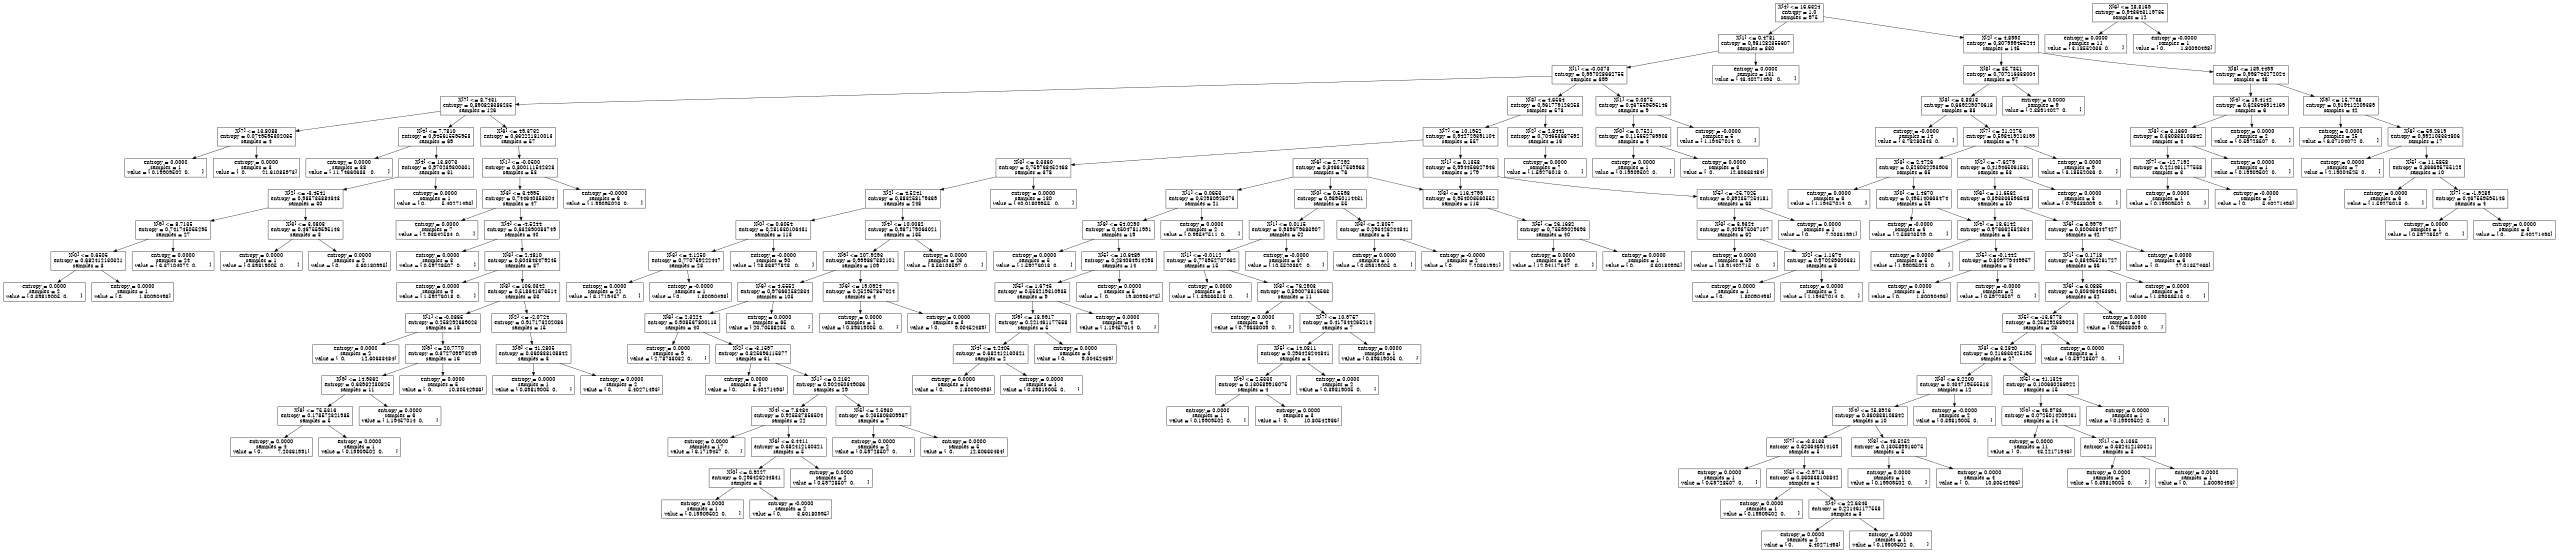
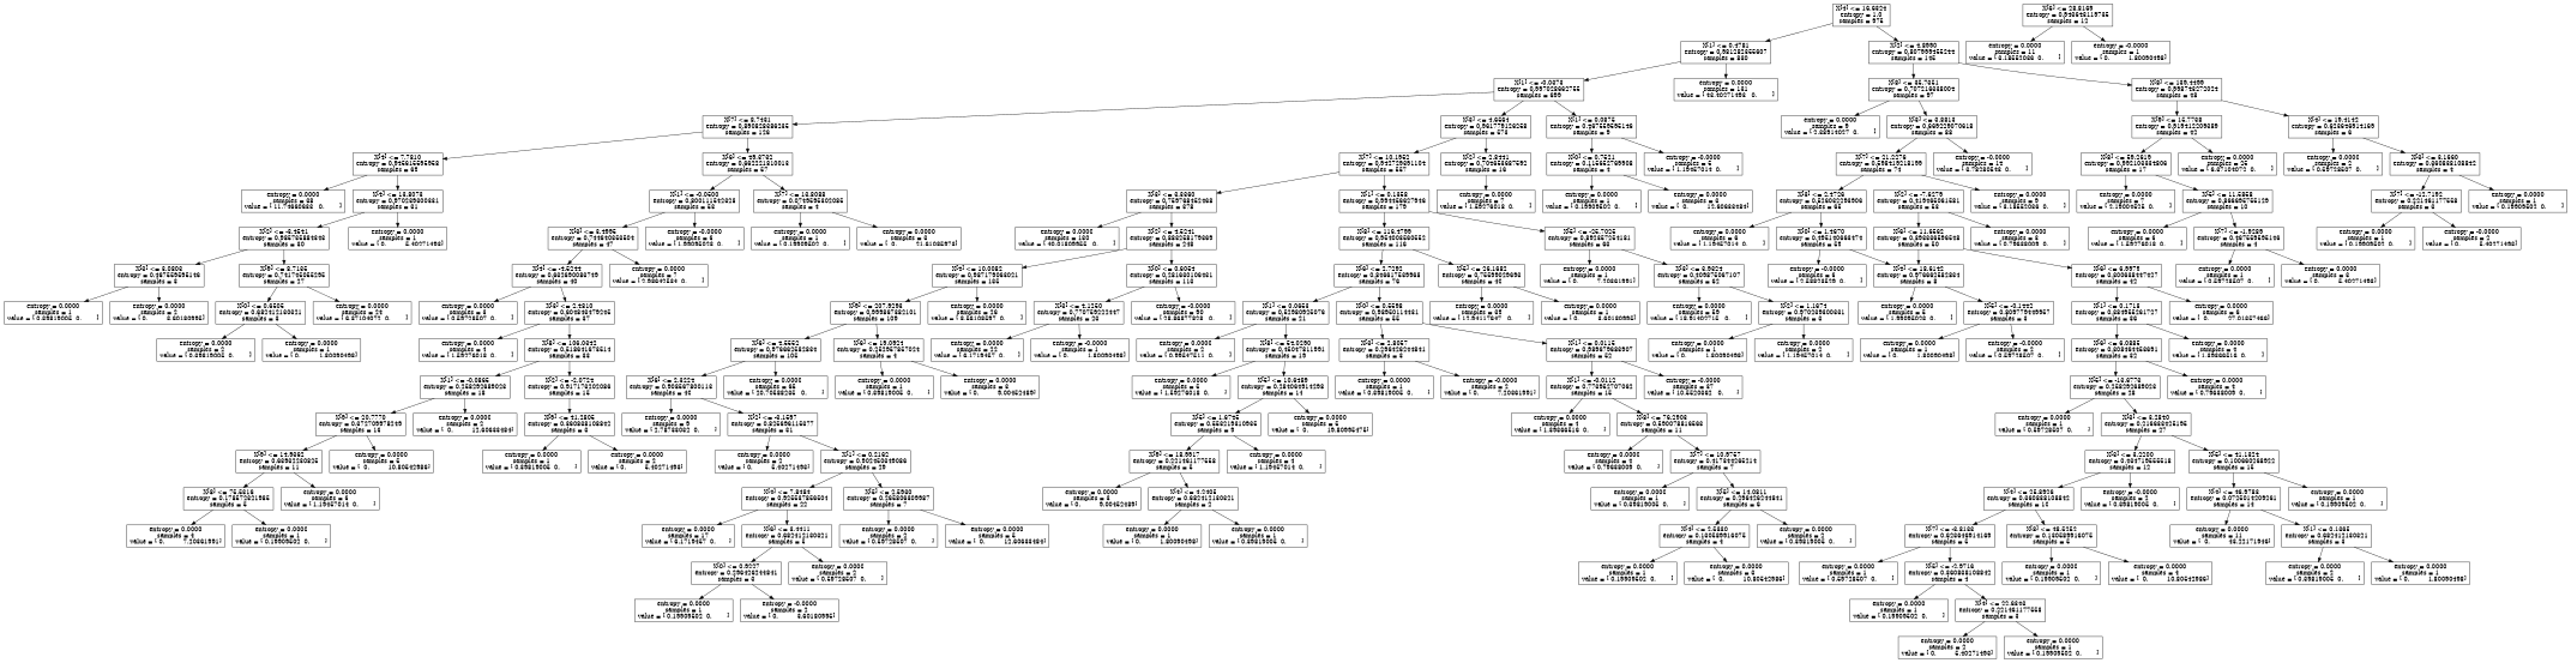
  digraph {
    node [shape=box]
    n1 [label="X[4] <= 16.6324\nentropy = 1.0\nsamples = 975"]
    n2 [label="X[1] <= 0.4781\nentropy = 0.981282355607\nsamples = 830"]
    n3 [label="X[2] <= 4.8990\nentropy = 0.807999455244\nsamples = 145"]
    n4 [label="X[1] <= -0.0373\nentropy = 0.997028662755\nsamples = 699"]
    n5 [label="entropy = 0.0000\nsamples = 131\nvalue = [ 43.40271493   0.        ]"]
    n6 [label="X[8] <= 35.7351\nentropy = 0.707216338004\nsamples = 97"]
    n7 [label="X[8] <= 139.4499\nentropy = 0.998743272024\nsamples = 48"]
    n8 [label="X[7] <= 8.7431\nentropy = 0.890828386235\nsamples = 126"]
    n9 [label="X[3] <= 4.6564\nentropy = 0.961779126258\nsamples = 573"]
    n10 [label="X[1] <= 0.0875\nentropy = 0.467559595146\nsamples = 9"]
    n11 [label="X[4] <= 7.7810\nentropy = 0.945615595958\nsamples = 69"]
    n12 [label="X[6] <= 49.3732\nentropy = 0.662221810013\nsamples = 57"]
    n13 [label="X[7] <= 10.1952\nentropy = 0.942729391104\nsamples = 557"]
    n14 [label="X[2] <= 2.8441\nentropy = 0.704653687592\nsamples = 16"]
    n15 [label="entropy = 0.0000\nsamples = 38\nvalue = [ 11.74660633   0.        ]"]
    n16 [label="X[4] <= 13.8073\nentropy = 0.970239300331\nsamples = 31"]
    n17 [label="X[1] <= -0.0500\nentropy = 0.800111542328\nsamples = 53"]
    n18 [label="X[7] <= 13.8088\nentropy = 0.0749595302085\nsamples = 4"]
    n19 [label="X[2] <= -3.4541\nentropy = 0.985735884343\nsamples = 30"]
    n20 [label="entropy = 0.0000\nsamples = 1\nvalue = [ 0.          5.40271493]"]
    n21 [label="X[3] <= 3.0803\nentropy = 0.467559595146\nsamples = 3"]
    n22 [label="X[9] <= 8.7135\nentropy = 0.741745055295\nsamples = 27"]
    n23 [label="entropy = 0.0000\nsamples = 1\nvalue = [ 0.39819005  0.        ]"]
    n24 [label="entropy = 0.0000\nsamples = 2\nvalue = [ 0.          3.60180995]"]
    n25 [label="X[0] <= 0.6505\nentropy = 0.682412130321\nsamples = 3"]
    n26 [label="entropy = 0.0000\nsamples = 24\nvalue = [ 6.37104072  0.        ]"]
    n27 [label="entropy = 0.0000\nsamples = 2\nvalue = [ 0.39819005  0.        ]"]
    n28 [label="entropy = 0.0000\nsamples = 1\nvalue = [ 0.          1.80090498]"]
    n29 [label="X[3] <= 3.4995\nentropy = 0.744640353504\nsamples = 47"]
    n30 [label="entropy = -0.0000\nsamples = 6\nvalue = [ 1.99095023  0.        ]"]
    n31 [label="entropy = 0.0000\nsamples = 1\nvalue = [ 0.19909502  0.        ]"]
    n32 [label="entropy = 0.0000\nsamples = 3\nvalue = [  0.          21.61085973]"]
    n33 [label="X[4] <= -4.5244\nentropy = 0.632690083749\nsamples = 40"]
    n34 [label="entropy = 0.0000\nsamples = 7\nvalue = [ 2.98642534  0.        ]"]
    n35 [label="entropy = 0.0000\nsamples = 3\nvalue = [ 0.59728507  0.        ]"]
    n36 [label="X[3] <= 2.4810\nentropy = 0.604843479245\nsamples = 37"]
    n37 [label="entropy = 0.0000\nsamples = 4\nvalue = [ 1.59276018  0.        ]"]
    n38 [label="X[8] <= 106.0342\nentropy = 0.518641673514\nsamples = 33"]
    n39 [label="X[1] <= -0.0865\nentropy = 0.258292689023\nsamples = 18"]
    n40 [label="X[2] <= -2.0724\nentropy = 0.917173202086\nsamples = 15"]
    n41 [label="X[9] <= 20.7770\nentropy = 0.372709978249\nsamples = 16"]
    n42 [label="entropy = 0.0000\nsamples = 2\nvalue = [  0.          12.60633484]"]
    n43 [label="X[9] <= 41.2805\nentropy = 0.360838108842\nsamples = 3"]
    n44 [label="X[9] <= 14.9362\nentropy = 0.63932230825\nsamples = 11"]
    n45 [label="entropy = 0.0000\nsamples = 5\nvalue = [  0.          10.80542986]"]
    n46 [label="X[8] <= 75.5316\nentropy = 0.178572321985\nsamples = 5"]
    n47 [label="entropy = 0.0000\nsamples = 6\nvalue = [ 1.19457014  0.        ]"]
    n48 [label="entropy = 0.0000\nsamples = 4\nvalue = [ 0.          7.20361991]"]
    n49 [label="entropy = 0.0000\nsamples = 1\nvalue = [ 0.19909502  0.        ]"]
    n50 [label="entropy = 0.0000\nsamples = 1\nvalue = [ 0.39819005  0.        ]"]
    n51 [label="entropy = 0.0000\nsamples = 2\nvalue = [ 0.          5.40271493]"]
    n52 [label="X[6] <= 28.8169\nentropy = 0.943643119735\nsamples = 12"]
    n53 [label="entropy = 0.0000\nsamples = 11\nvalue = [ 3.18552036  0.        ]"]
    n54 [label="entropy = -0.0000\nsamples = 1\nvalue = [ 0.          1.80090498]"]
    n55 [label="X[3] <= 3.3360\nentropy = 0.759768452468\nsamples = 378"]
    n56 [label="X[1] <= 0.1358\nentropy = 0.994456627946\nsamples = 179"]
    n57 [label="entropy = 0.0000\nsamples = 7\nvalue = [ 1.59276018  0.        ]"]
    n58 [label="entropy = 0.0000\nsamples = 130\nvalue = [ 40.01809955   0.        ]"]
    n59 [label="X[2] <= 4.5241\nentropy = 0.883258179369\nsamples = 248"]
    n60 [label="X[8] <= 116.4799\nentropy = 0.954003560552\nsamples = 116"]
    n61 [label="X[5] <= -25.7025\nentropy = 0.892357254181\nsamples = 63"]
    n62 [label="X[4] <= 10.0082\nentropy = 0.987179063021\nsamples = 135"]
    n63 [label="X[0] <= 0.6054\nentropy = 0.281630106431\nsamples = 113"]
    n64 [label="X[9] <= 207.9293\nentropy = 0.999867382101\nsamples = 109"]
    n65 [label="entropy = 0.0000\nsamples = 26\nvalue = [ 8.56108597  0.        ]"]
    n66 [label="X[3] <= 4.1250\nentropy = 0.770759222447\nsamples = 23"]
    n67 [label="entropy = -0.0000\nsamples = 90\nvalue = [ 28.86877828   0.        ]"]
    n68 [label="X[6] <= 4.5552\nentropy = 0.976662582834\nsamples = 105"]
    n69 [label="X[6] <= 19.0924\nentropy = 0.252957857024\nsamples = 4"]
    n70 [label="X[6] <= 2.3224\nentropy = 0.908567800113\nsamples = 40"]
    n71 [label="entropy = 0.0000\nsamples = 65\nvalue = [ 20.70588235   0.        ]"]
    n72 [label="entropy = 0.0000\nsamples = 1\nvalue = [ 0.39819005  0.        ]"]
    n73 [label="entropy = 0.0000\nsamples = 3\nvalue = [ 0.          9.00452489]"]
    n74 [label="entropy = 0.0000\nsamples = 9\nvalue = [ 2.78733032  0.        ]"]
    n75 [label="X[2] <= -3.1597\nentropy = 0.825696115377\nsamples = 31"]
    n76 [label="entropy = 0.0000\nsamples = 2\nvalue = [ 0.          5.40271493]"]
    n77 [label="X[1] <= 0.2162\nentropy = 0.902450349086\nsamples = 29"]
    n78 [label="X[4] <= 7.8484\nentropy = 0.925537856504\nsamples = 22"]
    n79 [label="X[5] <= 2.5930\nentropy = 0.265806309987\nsamples = 7"]
    n80 [label="entropy = 0.0000\nsamples = 17\nvalue = [ 6.1719457  0.       ]"]
    n81 [label="X[6] <= 3.4411\nentropy = 0.682412130321\nsamples = 5"]
    n82 [label="entropy = 0.0000\nsamples = 2\nvalue = [ 0.59728507  0.        ]"]
    n83 [label="entropy = 0.0000\nsamples = 5\nvalue = [  0.          12.60633484]"]
    n84 [label="X[0] <= 0.9227\nentropy = 0.296426244841\nsamples = 3"]
    n85 [label="entropy = 0.0000\nsamples = 2\nvalue = [ 0.59728507  0.        ]"]
    n86 [label="entropy = 0.0000\nsamples = 1\nvalue = [ 0.19909502  0.        ]"]
    n87 [label="entropy = -0.0000\nsamples = 2\nvalue = [ 0.          3.60180995]"]
    n88 [label="entropy = 0.0000\nsamples = 22\nvalue = [ 6.1719457  0.       ]"]
    n89 [label="entropy = -0.0000\nsamples = 1\nvalue = [ 0.          1.80090498]"]
    n90 [label="X[6] <= 2.7292\nentropy = 0.846617539968\nsamples = 76"]
    n91 [label="X[5] <= 26.1682\nentropy = 0.75599029693\nsamples = 40"]
    n92 [label="entropy = 0.0000\nsamples = 1\nvalue = [ 0.          7.20361991]"]
    n93 [label="X[3] <= 3.9324\nentropy = 0.409875067107\nsamples = 62"]
    n94 [label="X[1] <= 0.0653\nentropy = 0.52980925076\nsamples = 21"]
    n95 [label="X[0] <= 0.5598\nentropy = 0.98950114431\nsamples = 55"]
    n96 [label="entropy = 0.0000\nsamples = 39\nvalue = [ 12.94117647   0.        ]"]
    n97 [label="entropy = 0.0000\nsamples = 1\nvalue = [ 0.          3.60180995]"]
    n98 [label="entropy = 0.0000\nsamples = 2\nvalue = [ 0.99547511  0.        ]"]
    n99 [label="X[8] <= 54.0290\nentropy = 0.45047811991\nsamples = 19"]
    n100 [label="X[3] <= 2.8057\nentropy = 0.296426244841\nsamples = 3"]
    n101 [label="X[1] <= 0.0115\nentropy = 0.989679683907\nsamples = 52"]
    n102 [label="entropy = 0.0000\nsamples = 5\nvalue = [ 1.59276018  0.        ]"]
    n103 [label="X[5] <= 10.6489\nentropy = 0.284064914298\nsamples = 14"]
    n104 [label="X[5] <= 1.6745\nentropy = 0.553219310935\nsamples = 9"]
    n105 [label="entropy = 0.0000\nsamples = 5\nvalue = [  0.          19.80995475]"]
    n106 [label="X[9] <= 18.9917\nentropy = 0.221461177558\nsamples = 5"]
    n107 [label="entropy = 0.0000\nsamples = 4\nvalue = [ 1.19457014  0.        ]"]
    n108 [label="entropy = 0.0000\nsamples = 3\nvalue = [ 0.          9.00452489]"]
    n109 [label="X[4] <= 4.2405\nentropy = 0.682412130321\nsamples = 2"]
    n110 [label="entropy = 0.0000\nsamples = 1\nvalue = [ 0.          1.80090498]"]
    n111 [label="entropy = 0.0000\nsamples = 1\nvalue = [ 0.39819005  0.        ]"]
    n112 [label="entropy = 0.0000\nsamples = 1\nvalue = [ 0.39819005  0.        ]"]
    n113 [label="entropy = -0.0000\nsamples = 2\nvalue = [ 0.          7.20361991]"]
    n114 [label="X[1] <= -0.0112\nentropy = 0.773952707062\nsamples = 15"]
    n115 [label="entropy = -0.0000\nsamples = 37\nvalue = [ 10.5520362   0.       ]"]
    n116 [label="entropy = 0.0000\nsamples = 4\nvalue = [ 1.39366516  0.        ]"]
    n117 [label="X[8] <= 76.2903\nentropy = 0.590078816563\nsamples = 11"]
    n118 [label="entropy = 0.0000\nsamples = 4\nvalue = [ 0.79638009  0.        ]"]
    n119 [label="X[7] <= 10.9757\nentropy = 0.417344265214\nsamples = 7"]
    n120 [label="entropy = 0.0000\nsamples = 1\nvalue = [ 0.39819005  0.        ]"]
    n121 [label="X[5] <= 14.0811\nentropy = 0.296426244841\nsamples = 6"]
    n122 [label="X[4] <= 2.5330\nentropy = 0.130589916075\nsamples = 4"]
    n123 [label="entropy = 0.0000\nsamples = 2\nvalue = [ 0.39819005  0.        ]"]
    n124 [label="entropy = 0.0000\nsamples = 1\nvalue = [ 0.19909502  0.        ]"]
    n125 [label="entropy = 0.0000\nsamples = 3\nvalue = [  0.          10.80542986]"]
    n126 [label="entropy = 0.0000\nsamples = 59\nvalue = [ 18.91402715   0.        ]"]
    n127 [label="X[2] <= 1.1674\nentropy = 0.970239300331\nsamples = 3"]
    n128 [label="entropy = 0.0000\nsamples = 1\nvalue = [ 0.          1.80090498]"]
    n129 [label="entropy = 0.0000\nsamples = 2\nvalue = [ 1.19457014  0.        ]"]
    n130 [label="X[0] <= 0.7521\nentropy = 0.115652769908\nsamples = 4"]
    n131 [label="entropy = -0.0000\nsamples = 5\nvalue = [ 1.19457014  0.        ]"]
    n132 [label="entropy = 0.0000\nsamples = 1\nvalue = [ 0.19909502  0.        ]"]
    n133 [label="entropy = 0.0000\nsamples = 3\nvalue = [  0.          12.60633484]"]
    n134 [label="entropy = 0.0000\nsamples = 9\nvalue = [ 2.38914027  0.        ]"]
    n135 [label="X[3] <= 3.8813\nentropy = 0.669229070618\nsamples = 88"]
    n136 [label="X[9] <= 15.7738\nentropy = 0.919412209389\nsamples = 42"]
    n137 [label="X[4] <= 19.4142\nentropy = 0.623646914169\nsamples = 6"]
    n138 [label="X[7] <= 21.2276\nentropy = 0.598419218199\nsamples = 74"]
    n139 [label="entropy = -0.0000\nsamples = 14\nvalue = [ 3.78280543  0.        ]"]
    n140 [label="X[3] <= 2.4726\nentropy = 0.526032293906\nsamples = 65"]
    n141 [label="entropy = 0.0000\nsamples = 9\nvalue = [ 3.18552036  0.        ]"]
    n142 [label="entropy = 0.0000\nsamples = 6\nvalue = [ 1.19457014  0.        ]"]
    n143 [label="X[0] <= 1.4670\nentropy = 0.495140663474\nsamples = 59"]
    n144 [label="entropy = -0.0000\nsamples = 6\nvalue = [ 2.58823529  0.        ]"]
    n145 [label="X[4] <= 18.6142\nentropy = 0.976662582834\nsamples = 8"]
    n146 [label="X[2] <= -7.6279\nentropy = 0.419465061581\nsamples = 53"]
    n147 [label="entropy = 0.0000\nsamples = 3\nvalue = [ 0.79638009  0.        ]"]
    n148 [label="X[6] <= 11.6562\nentropy = 0.393336596548\nsamples = 50"]
    n149 [label="X[6] <= 6.9979\nentropy = 0.300638447427\nsamples = 42"]
    n150 [label="X[1] <= 0.1718\nentropy = 0.384955261727\nsamples = 36"]
    n151 [label="entropy = 0.0000\nsamples = 6\nvalue = [  0.          27.01357466]"]
    n152 [label="entropy = 0.0000\nsamples = 5\nvalue = [ 1.99095023  0.        ]"]
    n153 [label="X[5] <= -0.1442\nentropy = 0.809779449957\nsamples = 3"]
    n154 [label="X[6] <= 6.0885\nentropy = 0.308464453691\nsamples = 32"]
    n155 [label="entropy = 0.0000\nsamples = 4\nvalue = [ 1.39366516  0.        ]"]
    n156 [label="X[5] <= -13.6773\nentropy = 0.258292689023\nsamples = 28"]
    n157 [label="entropy = 0.0000\nsamples = 4\nvalue = [ 0.79638009  0.        ]"]
    n158 [label="entropy = 0.0000\nsamples = 1\nvalue = [ 0.59728507  0.        ]"]
    n159 [label="X[3] <= 3.2840\nentropy = 0.216633425195\nsamples = 27"]
    n160 [label="X[3] <= 3.2200\nentropy = 0.434719555518\nsamples = 12"]
    n161 [label="X[5] <= 41.1324\nentropy = 0.100660268922\nsamples = 15"]
    n162 [label="X[4] <= 25.8926\nentropy = 0.360838108842\nsamples = 10"]
    n163 [label="entropy = -0.0000\nsamples = 2\nvalue = [ 0.39819005  0.        ]"]
    n164 [label="X[4] <= 46.9783\nentropy = 0.0725014209261\nsamples = 14"]
    n165 [label="entropy = 0.0000\nsamples = 1\nvalue = [ 0.19909502  0.        ]"]
    n166 [label="X[7] <= -3.8133\nentropy = 0.623646914169\nsamples = 5"]
    n167 [label="X[8] <= 48.5252\nentropy = 0.130589916075\nsamples = 5"]
    n168 [label="entropy = 0.0000\nsamples = 1\nvalue = [ 0.59728507  0.        ]"]
    n169 [label="X[5] <= -2.9716\nentropy = 0.360838108842\nsamples = 4"]
    n170 [label="entropy = 0.0000\nsamples = 1\nvalue = [ 0.19909502  0.        ]"]
    n171 [label="entropy = 0.0000\nsamples = 4\nvalue = [  0.          10.80542986]"]
    n172 [label="entropy = 0.0000\nsamples = 1\nvalue = [ 0.19909502  0.        ]"]
    n173 [label="X[4] <= 22.6343\nentropy = 0.221461177558\nsamples = 3"]
    n174 [label="entropy = 0.0000\nsamples = 2\nvalue = [ 0.          5.40271493]"]
    n175 [label="entropy = 0.0000\nsamples = 1\nvalue = [ 0.19909502  0.        ]"]
    n176 [label="entropy = 0.0000\nsamples = 11\nvalue = [  0.          43.22171946]"]
    n177 [label="X[1] <= 0.1365\nentropy = 0.682412130321\nsamples = 3"]
    n178 [label="entropy = 0.0000\nsamples = 2\nvalue = [ 0.39819005  0.        ]"]
    n179 [label="entropy = 0.0000\nsamples = 1\nvalue = [ 0.          1.80090498]"]
    n180 [label="entropy = 0.0000\nsamples = 1\nvalue = [ 0.          1.80090498]"]
    n181 [label="entropy = -0.0000\nsamples = 2\nvalue = [ 0.59728507  0.        ]"]
    n182 [label="X[8] <= 59.2619\nentropy = 0.992103334806\nsamples = 17"]
    n183 [label="entropy = 0.0000\nsamples = 25\nvalue = [ 6.37104072  0.        ]"]
    n184 [label="entropy = 0.0000\nsamples = 2\nvalue = [ 0.59728507  0.        ]"]
    n185 [label="X[3] <= 3.1660\nentropy = 0.360838108842\nsamples = 4"]
    n186 [label="entropy = 0.0000\nsamples = 7\nvalue = [ 2.19004525  0.        ]"]
    n187 [label="X[5] <= 11.5858\nentropy = 0.866695755129\nsamples = 10"]
    n188 [label="entropy = 0.0000\nsamples = 6\nvalue = [ 1.59276018  0.        ]"]
    n189 [label="X[7] <= -1.9289\nentropy = 0.467559595146\nsamples = 4"]
    n190 [label="entropy = 0.0000\nsamples = 1\nvalue = [ 0.59728507  0.        ]"]
    n191 [label="entropy = 0.0000\nsamples = 3\nvalue = [ 0.          5.40271493]"]
    n192 [label="X[7] <= -12.7192\nentropy = 0.221461177558\nsamples = 3"]
    n193 [label="entropy = 0.0000\nsamples = 1\nvalue = [ 0.19909502  0.        ]"]
    n194 [label="entropy = 0.0000\nsamples = 1\nvalue = [ 0.19909502  0.        ]"]
    n195 [label="entropy = -0.0000\nsamples = 2\nvalue = [ 0.          5.40271493]"]
    n1 -> n2
    n1 -> n3
    n2 -> n4
    n2 -> n5
    n3 -> n6
    n3 -> n7
    n4 -> n8
    n4 -> n9
    n4 -> n10
    n6 -> n134
    n6 -> n135
    n7 -> n136
    n7 -> n137
    n8 -> n11
    n8 -> n12
    n9 -> n13
    n9 -> n14
    n10 -> n130
    n10 -> n131
    n11 -> n15
    n11 -> n16
    n12 -> n17
-   n8 -> n18
+   n12 -> n18
    n13 -> n55
    n13 -> n56
    n14 -> n57
    n16 -> n19
    n16 -> n20
    n17 -> n29
    n17 -> n30
    n18 -> n31
    n18 -> n32
    n19 -> n21
    n19 -> n22
    n21 -> n23
    n21 -> n24
    n22 -> n25
    n22 -> n26
    n25 -> n27
    n25 -> n28
    n29 -> n33
    n29 -> n34
    n33 -> n35
    n33 -> n36
    n36 -> n37
    n36 -> n38
    n38 -> n39
    n38 -> n40
    n39 -> n41
    n39 -> n42
    n40 -> n43
    n41 -> n44
    n41 -> n45
    n43 -> n50
    n43 -> n51
    n44 -> n46
    n44 -> n47
    n46 -> n48
    n46 -> n49
    n52 -> n53
    n52 -> n54
    n55 -> n58
    n55 -> n59
    n56 -> n60
    n56 -> n61
    n59 -> n62
    n59 -> n63
-   n90 -> n60
+   n60 -> n90
    n60 -> n91
    n61 -> n92
    n61 -> n93
    n62 -> n64
    n62 -> n65
    n63 -> n66
    n63 -> n67
    n64 -> n68
    n64 -> n69
    n66 -> n88
    n66 -> n89
    n68 -> n70
    n68 -> n71
    n69 -> n72
    n69 -> n73
    n70 -> n74
    n70 -> n75
    n75 -> n76
    n75 -> n77
    n77 -> n78
    n77 -> n79
    n78 -> n80
    n78 -> n81
    n79 -> n82
    n79 -> n83
    n81 -> n84
    n81 -> n85
    n84 -> n86
    n84 -> n87
    n90 -> n94
    n90 -> n95
    n91 -> n96
    n91 -> n97
    n93 -> n126
    n93 -> n127
    n94 -> n98
    n94 -> n99
    n95 -> n100
    n95 -> n101
    n99 -> n102
    n99 -> n103
    n100 -> n112
    n100 -> n113
    n101 -> n114
    n101 -> n115
    n103 -> n104
    n103 -> n105
    n104 -> n106
    n104 -> n107
    n106 -> n108
    n106 -> n109
    n109 -> n110
    n109 -> n111
    n114 -> n116
    n114 -> n117
    n117 -> n118
    n117 -> n119
    n119 -> n120
    n119 -> n121
    n121 -> n122
    n121 -> n123
    n122 -> n124
    n122 -> n125
    n127 -> n128
    n127 -> n129
    n130 -> n132
    n130 -> n133
    n135 -> n138
    n135 -> n139
    n136 -> n182
    n136 -> n183
    n137 -> n184
    n137 -> n185
    n138 -> n140
    n138 -> n141
    n140 -> n142
    n140 -> n143
    n143 -> n144
    n143 -> n145
    n145 -> n152
    n145 -> n153
    n146 -> n147
    n146 -> n148
    n148 -> n145
    n148 -> n149
    n149 -> n150
    n149 -> n151
    n150 -> n154
    n150 -> n155
    n153 -> n180
    n153 -> n181
    n154 -> n156
    n154 -> n157
    n156 -> n158
    n156 -> n159
    n159 -> n160
    n159 -> n161
    n160 -> n162
    n160 -> n163
    n161 -> n164
    n161 -> n165
    n162 -> n166
    n162 -> n167
    n164 -> n176
    n164 -> n177
    n166 -> n168
    n166 -> n169
    n167 -> n170
    n167 -> n171
    n169 -> n172
    n169 -> n173
    n173 -> n174
    n173 -> n175
    n177 -> n178
    n177 -> n179
    n182 -> n186
    n182 -> n187
    n185 -> n192
    n185 -> n193
    n187 -> n188
    n187 -> n189
    n189 -> n190
    n189 -> n191
    n192 -> n194
    n192 -> n195
  }
